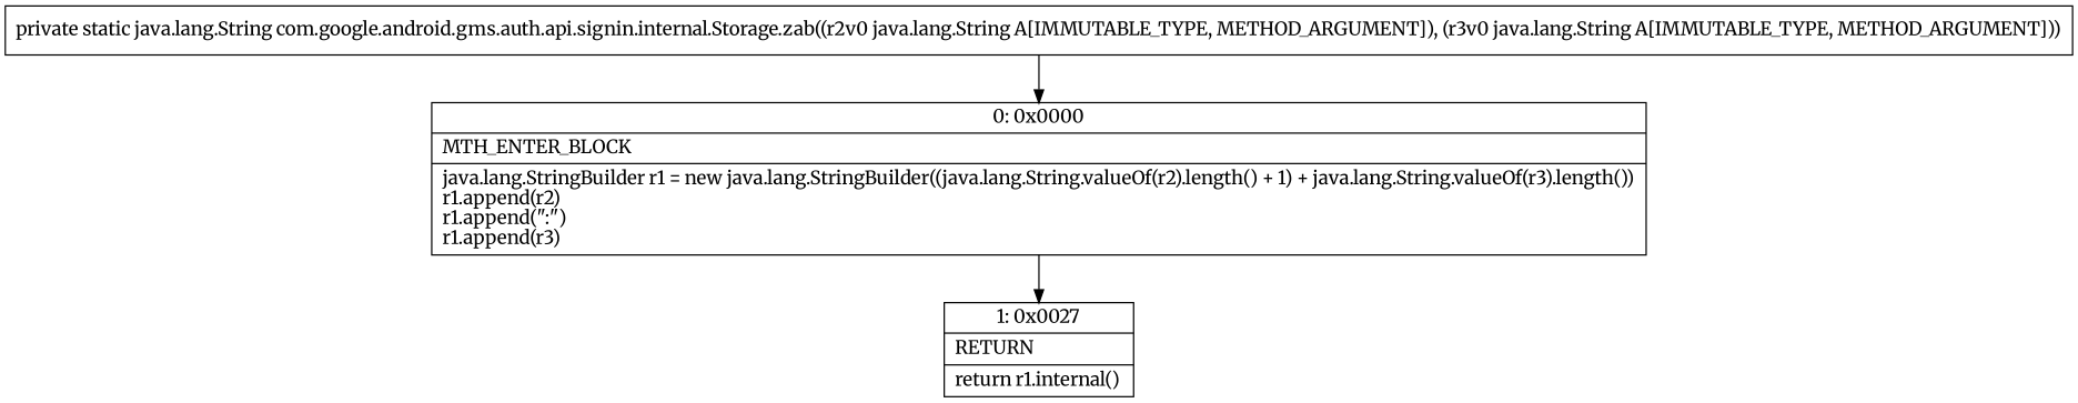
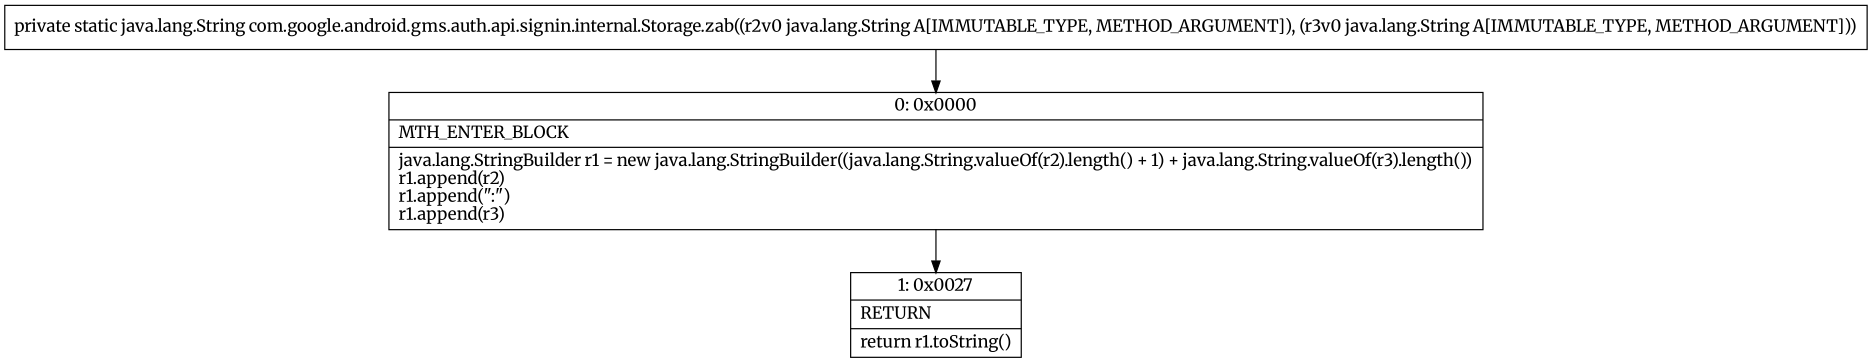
  digraph {
    fontname=Merriweather
    node [shape=record fontname=Merriweather]
    edge [fontname=Merriweather]
    n1 [label="{0\:\ 0x0000|MTH_ENTER_BLOCK\l|java.lang.StringBuilder r1 = new java.lang.StringBuilder((java.lang.String.valueOf(r2).length() + 1) + java.lang.String.valueOf(r3).length())\lr1.append(r2)\lr1.append(\":\")\lr1.append(r3)\l}"]
-   n2 [label="{1\:\ 0x0027|RETURN\l|return r1.internal()\l}"]
+   n2 [label="{1\:\ 0x0027|RETURN\l|return r1.toString()\l}"]
    n3 [label="{private static java.lang.String com.google.android.gms.auth.api.signin.internal.Storage.zab((r2v0 java.lang.String A[IMMUTABLE_TYPE, METHOD_ARGUMENT]), (r3v0 java.lang.String A[IMMUTABLE_TYPE, METHOD_ARGUMENT])) }"]
    n1 -> n2
    n3 -> n1
  }
